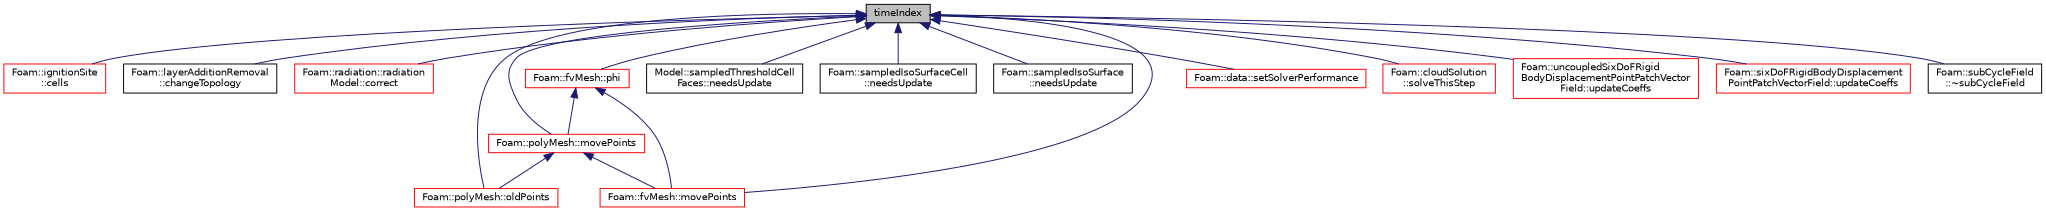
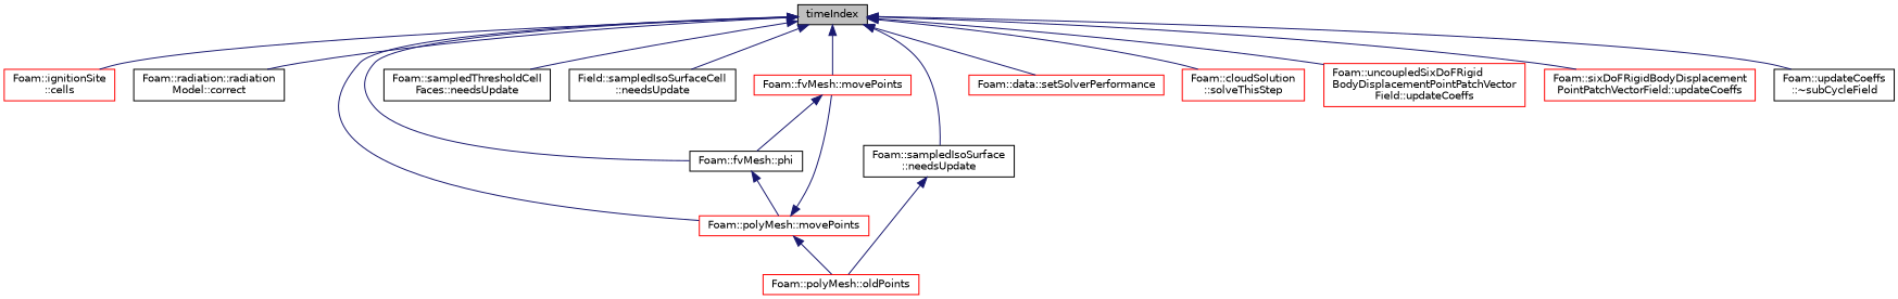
  digraph {
    fontname="DejaVu Sans"
    rankdir=TB
    node [color=red fontname="DejaVu Sans" fontsize=10 shape=record]
    edge [color=midnightblue dir=back fontname="DejaVu Sans" fontsize=10 labelfontname=FreeSans labelfontsize=10 style=solid]
    n1 [color=black fillcolor=grey75 fontcolor=black height=0.2 label=timeIndex style=filled width=0.4]
    n2 [height=0.2 label="Foam::ignitionSite\l::cells" width=0.4]
-   n3 [color=black height=0.2 label="Foam::layerAdditionRemoval\l::changeTopology" width=0.4]
-   n4 [height=0.2 label="Foam::radiation::radiation\lModel::correct" width=0.4]
+   n4 [color=black height=0.2 label="Foam::radiation::radiation\lModel::correct" width=0.4]
    n5 [height=0.2 label="Foam::fvMesh::movePoints" width=0.4]
    n6 [height=0.2 label="Foam::polyMesh::movePoints" width=0.4]
    n7 [height=0.2 label="Foam::polyMesh::oldPoints" width=0.4]
-   n8 [color=black height=0.2 label="Model::sampledThresholdCell\lFaces::needsUpdate" width=0.4]
-   n9 [color=black height=0.2 label="Foam::sampledIsoSurfaceCell\l::needsUpdate" width=0.4]
+   n8 [color=black height=0.2 label="Foam::sampledThresholdCell\lFaces::needsUpdate" width=0.4]
+   n9 [color=black height=0.2 label="Field::sampledIsoSurfaceCell\l::needsUpdate" width=0.4]
    n10 [color=black height=0.2 label="Foam::sampledIsoSurface\l::needsUpdate" width=0.4]
-   n11 [height=0.2 label="Foam::fvMesh::phi" width=0.4]
+   n11 [color=black height=0.2 label="Foam::fvMesh::phi" width=0.4]
    n12 [height=0.2 label="Foam::data::setSolverPerformance" width=0.4]
    n13 [height=0.2 label="Foam::cloudSolution\l::solveThisStep" width=0.4]
    n14 [height=0.2 label="Foam::uncoupledSixDoFRigid\lBodyDisplacementPointPatchVector\lField::updateCoeffs" width=0.4]
    n15 [height=0.2 label="Foam::sixDoFRigidBodyDisplacement\lPointPatchVectorField::updateCoeffs" width=0.4]
-   n16 [color=black height=0.2 label="Foam::subCycleField\l::~subCycleField" width=0.4]
+   n16 [color=black height=0.2 label="Foam::updateCoeffs\l::~subCycleField" width=0.4]
    n1 -> n2
-   n1 -> n3
    n1 -> n4
    n1 -> n5
    n1 -> n6
-   n1 -> n7
+   n10 -> n7
    n1 -> n8
    n1 -> n9
    n1 -> n10
    n1 -> n11
    n1 -> n12
    n1 -> n13
    n1 -> n14
    n1 -> n15
    n1 -> n16
    n6 -> n5
    n6 -> n7
-   n11 -> n5
+   n5 -> n11
    n11 -> n6
  }
